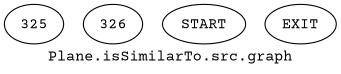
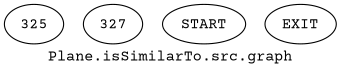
  digraph {
    label="Plane.isSimilarTo.src.graph"
    fontname="Courier Prime"
    node [fontname="Courier Prime"]
    n1 [label=325]
-   n2 [label=326]
+   n3 [label=327]
    n4 [label=START]
    n5 [label=EXIT]
  }
